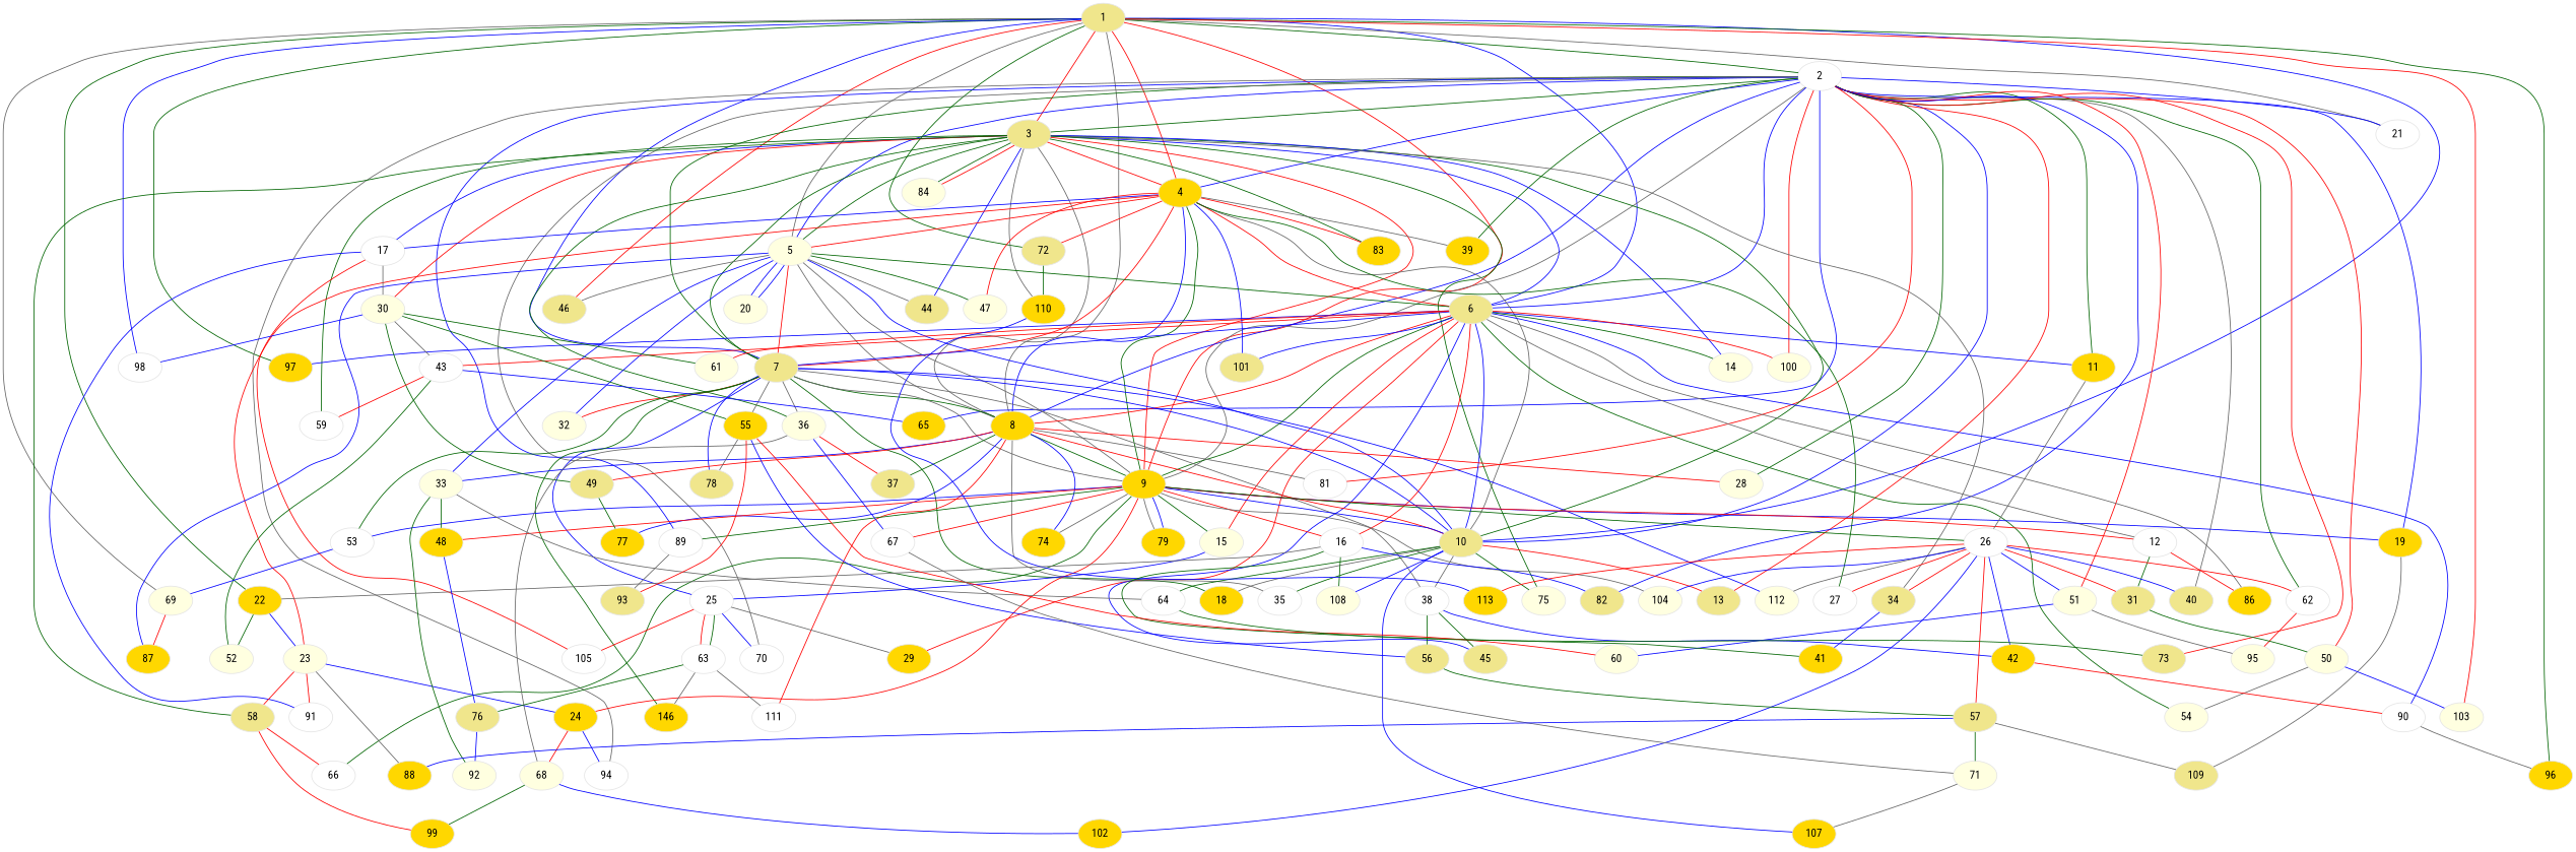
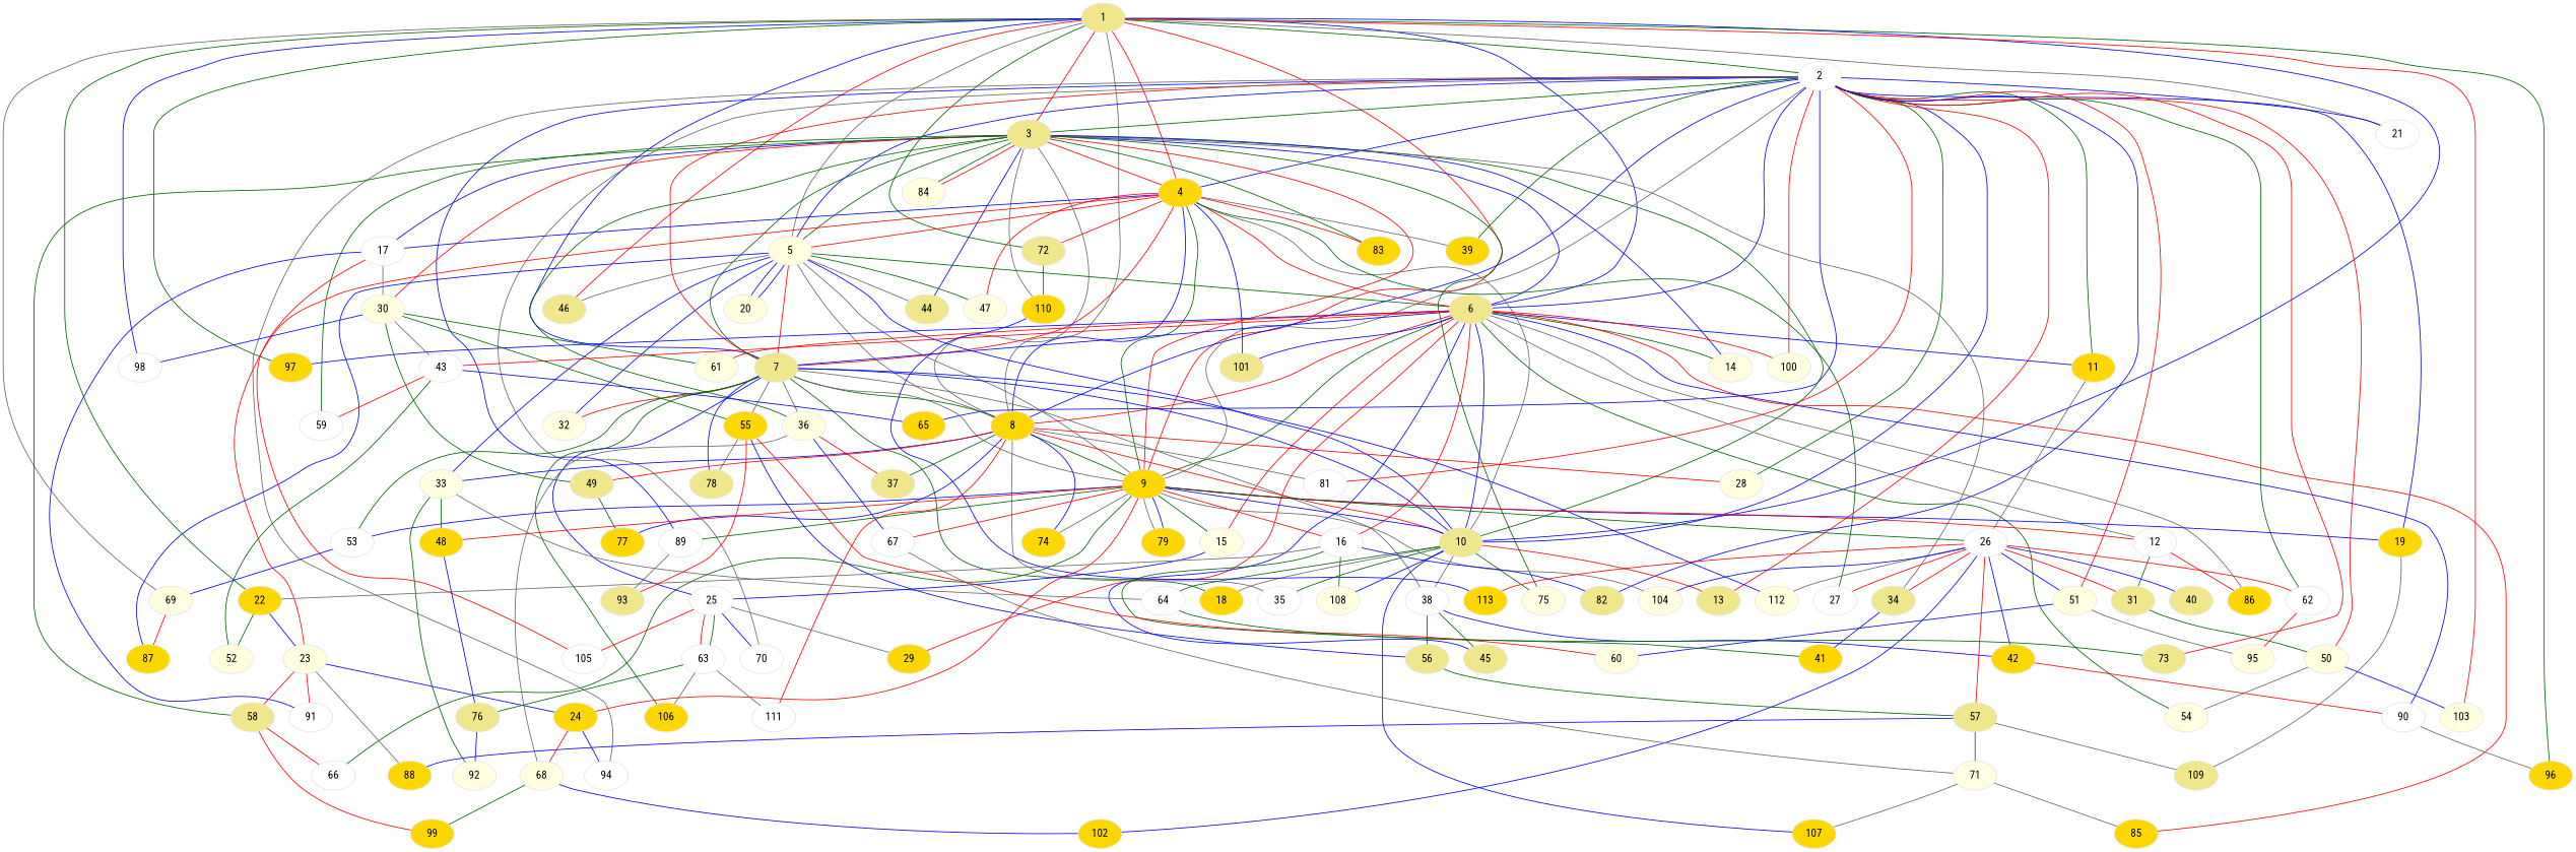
  graph {
    fontname="Roboto Condensed"
    node [color=gray90 fillcolor=gold fontname="Roboto Condensed" style=filled]
    edge [color=blue fontname="Roboto Condensed"]
    1 [fillcolor=khaki]
    2 [fillcolor=white]
    3 [fillcolor=khaki]
    4
    5 [fillcolor=lightyellow]
    6 [fillcolor=khaki]
    7 [fillcolor=khaki]
    8
    9
    10 [fillcolor=khaki]
    21 [fillcolor=white]
    22
    46 [fillcolor=khaki]
    69 [fillcolor=lightyellow]
    72 [fillcolor=khaki]
    96
    97
    98 [fillcolor=white]
    103 [fillcolor=lightyellow]
    11
    13 [fillcolor=khaki]
    19
    28 [fillcolor=lightyellow]
    39
    40 [fillcolor=khaki]
    50 [fillcolor=lightyellow]
    51 [fillcolor=lightyellow]
    62 [fillcolor=white]
    65
    70 [fillcolor=white]
    73 [fillcolor=khaki]
    81 [fillcolor=white]
    82 [fillcolor=khaki]
    89 [fillcolor=white]
    94 [fillcolor=white]
    100 [fillcolor=lightyellow]
    14 [fillcolor=lightyellow]
    17 [fillcolor=white]
    30 [fillcolor=lightyellow]
    34 [fillcolor=khaki]
    36 [fillcolor=lightyellow]
    44 [fillcolor=khaki]
    58 [fillcolor=khaki]
    59 [fillcolor=white]
    75 [fillcolor=lightyellow]
    83
    84 [fillcolor=lightyellow]
    110
    23 [fillcolor=lightyellow]
    27 [fillcolor=white]
    47 [fillcolor=lightyellow]
    101 [fillcolor=khaki]
    20 [fillcolor=lightyellow]
    32 [fillcolor=lightyellow]
    33 [fillcolor=lightyellow]
    87
    12 [fillcolor=white]
    15 [fillcolor=lightyellow]
    16 [fillcolor=white]
    29
    43 [fillcolor=white]
    45 [fillcolor=khaki]
    54 [fillcolor=lightyellow]
    61 [fillcolor=lightyellow]
+   85
    86
    90 [fillcolor=white]
    18
    25 [fillcolor=white]
    38 [fillcolor=white]
    53 [fillcolor=white]
    55
    78 [fillcolor=khaki]
-   106 [label=146]
+   106
    112 [fillcolor=lightyellow]
    35 [fillcolor=white]
    37 [fillcolor=khaki]
    49 [fillcolor=khaki]
    74
    77
    111 [fillcolor=white]
    24
    26 [fillcolor=white]
    48
    66 [fillcolor=white]
    67 [fillcolor=white]
    79
    104 [fillcolor=lightyellow]
    64 [fillcolor=white]
    107
    108 [fillcolor=lightyellow]
    52 [fillcolor=lightyellow]
    109 [fillcolor=khaki]
    60 [fillcolor=lightyellow]
    95 [fillcolor=lightyellow]
    93 [fillcolor=khaki]
    91 [fillcolor=white]
    105 [fillcolor=white]
    41
    68 [fillcolor=lightyellow]
    99
    113
    88
    92 [fillcolor=lightyellow]
    31 [fillcolor=khaki]
    63 [fillcolor=white]
    42
    56 [fillcolor=khaki]
    57 [fillcolor=khaki]
    102
    76 [fillcolor=khaki]
    71 [fillcolor=lightyellow]
    1 -- 2 [color=darkgreen]
    1 -- 3 [color=red]
    1 -- 4 [color=red]
    1 -- 5 [color=gray40]
    1 -- 6
    1 -- 7
    1 -- 8 [color=gray40]
    1 -- 9 [color=red]
    1 -- 10
    1 -- 21 [color=gray40]
    1 -- 22 [color=darkgreen]
    1 -- 46 [color=red]
    1 -- 69 [color=gray40]
    1 -- 72 [color=darkgreen]
    1 -- 96 [color=darkgreen]
    1 -- 97 [color=darkgreen]
    1 -- 98
    1 -- 103 [color=red]
    2 -- 3 [color=darkgreen]
    2 -- 4
    2 -- 5
    2 -- 6
-   2 -- 7 [color=darkgreen]
+   2 -- 7 [color=red]
    2 -- 8
    2 -- 9 [color=gray40]
    2 -- 10
    2 -- 21
    2 -- 11 [color=darkgreen]
    2 -- 13 [color=red]
    2 -- 19
    2 -- 28 [color=darkgreen]
    2 -- 39 [color=darkgreen]
-   2 -- 40 [color=gray40]
    2 -- 50 [color=red]
    2 -- 51 [color=red]
    2 -- 62 [color=darkgreen]
    2 -- 65
    2 -- 70 [color=gray40]
    2 -- 73 [color=red]
    2 -- 81 [color=red]
    2 -- 82
    2 -- 89
    2 -- 94 [color=gray40]
    2 -- 100 [color=red]
    3 -- 4 [color=red]
    3 -- 5 [color=darkgreen]
    3 -- 6
    3 -- 7 [color=darkgreen]
    3 -- 8 [color=gray40]
    3 -- 9 [color=red]
    3 -- 10 [color=darkgreen]
    3 -- 14
    3 -- 17
    3 -- 30 [color=red]
    3 -- 34 [color=gray40]
    3 -- 36 [color=darkgreen]
    3 -- 44
    3 -- 58 [color=darkgreen]
    3 -- 59 [color=darkgreen]
    3 -- 75 [color=darkgreen]
    3 -- 83 [color=darkgreen]
    3 -- 84 [color=darkgreen]
    3 -- 84 [color=red]
    3 -- 110 [color=gray40]
    4 -- 5 [color=red]
    4 -- 6 [color=red]
    4 -- 7 [color=red]
    4 -- 8
    4 -- 9 [color=darkgreen]
    4 -- 10 [color=gray40]
    4 -- 72 [color=red]
    4 -- 39 [color=gray40]
    4 -- 17
    4 -- 83 [color=red]
    4 -- 23 [color=red]
    4 -- 27 [color=darkgreen]
    4 -- 47 [color=red]
    4 -- 101
    5 -- 6 [color=darkgreen]
    5 -- 7 [color=red]
    5 -- 8 [color=gray40]
    5 -- 9 [color=gray40]
    5 -- 10
    5 -- 46 [color=gray40]
    5 -- 44 [color=gray40]
    5 -- 47 [color=darkgreen]
    5 -- 20
    5 -- 20
    5 -- 32
    5 -- 33
    5 -- 87
    6 -- 7
    6 -- 8 [color=red]
    6 -- 9 [color=darkgreen]
    6 -- 10
    6 -- 97
    6 -- 11
    6 -- 100 [color=red]
    6 -- 14 [color=darkgreen]
    6 -- 101
    6 -- 12 [color=gray40]
    6 -- 15 [color=red]
    6 -- 16 [color=red]
    6 -- 29 [color=red]
    6 -- 43 [color=red]
    6 -- 45
    6 -- 54 [color=darkgreen]
    6 -- 61 [color=red]
+   6 -- 85 [color=red]
    6 -- 86 [color=gray40]
    6 -- 90
    7 -- 8 [color=darkgreen]
    7 -- 9 [color=gray40]
    7 -- 10
    7 -- 36 [color=gray40]
    7 -- 32 [color=red]
    7 -- 18 [color=darkgreen]
    7 -- 25
    7 -- 38 [color=gray40]
    7 -- 53 [color=darkgreen]
    7 -- 55 [color=gray40]
    7 -- 78
    7 -- 106 [color=darkgreen]
    7 -- 112
    8 -- 9 [color=darkgreen]
    8 -- 10 [color=red]
    8 -- 28 [color=red]
    8 -- 81 [color=gray40]
    8 -- 33
    8 -- 35 [color=gray40]
    8 -- 37 [color=darkgreen]
    8 -- 49 [color=red]
    8 -- 74
    8 -- 77
    8 -- 111 [color=red]
    9 -- 10
    9 -- 19
    9 -- 89 [color=darkgreen]
    9 -- 12 [color=red]
    9 -- 15 [color=darkgreen]
    9 -- 16 [color=red]
    9 -- 53
    9 -- 74 [color=gray40]
    9 -- 24 [color=red]
    9 -- 26 [color=darkgreen]
    9 -- 48 [color=red]
    9 -- 66 [color=darkgreen]
    9 -- 67 [color=red]
    9 -- 79 [color=gray40]
    9 -- 79
    9 -- 104 [color=gray40]
    10 -- 13 [color=red]
    10 -- 75 [color=darkgreen]
    10 -- 18 [color=gray40]
    10 -- 38 [color=gray40]
    10 -- 35 [color=darkgreen]
    10 -- 64 [color=darkgreen]
    10 -- 107
    10 -- 108
    22 -- 23
    22 -- 52 [color=darkgreen]
    69 -- 87 [color=red]
    72 -- 110 [color=darkgreen]
    11 -- 26 [color=gray40]
    19 -- 109 [color=gray40]
    50 -- 103
    50 -- 54 [color=gray40]
    51 -- 60
    51 -- 95 [color=gray40]
    62 -- 95 [color=red]
    89 -- 93 [color=gray40]
    17 -- 30 [color=gray40]
    17 -- 91
    17 -- 105 [color=red]
    30 -- 98
    30 -- 43 [color=gray40]
    30 -- 61 [color=darkgreen]
    30 -- 55 [color=darkgreen]
    30 -- 49 [color=darkgreen]
    34 -- 41
    36 -- 37 [color=red]
    36 -- 67
    36 -- 68 [color=gray40]
    58 -- 66 [color=red]
    58 -- 99 [color=red]
    110 -- 113
    23 -- 58 [color=red]
    23 -- 24
    23 -- 91 [color=red]
    23 -- 88 [color=gray40]
    33 -- 48 [color=darkgreen]
    33 -- 64 [color=gray40]
    33 -- 92 [color=darkgreen]
    12 -- 86 [color=red]
    12 -- 31 [color=darkgreen]
    15 -- 25
    16 -- 22 [color=gray40]
    16 -- 82
    16 -- 108 [color=darkgreen]
    16 -- 41 [color=darkgreen]
    43 -- 65
    43 -- 59 [color=red]
    43 -- 52 [color=darkgreen]
    90 -- 96 [color=gray40]
    25 -- 70
    25 -- 29 [color=gray40]
    25 -- 105 [color=red]
    25 -- 63 [color=red]
    25 -- 63 [color=darkgreen]
    38 -- 45 [color=darkgreen]
    38 -- 42
    38 -- 56 [color=darkgreen]
    53 -- 69
    55 -- 78 [color=gray40]
    55 -- 60 [color=red]
    55 -- 93 [color=red]
    55 -- 56
    49 -- 77 [color=darkgreen]
    24 -- 94
    24 -- 68 [color=red]
    26 -- 40
    26 -- 51
    26 -- 62 [color=red]
    26 -- 34 [color=red]
    26 -- 27 [color=red]
    26 -- 112 [color=gray40]
    26 -- 104
    26 -- 113 [color=red]
    26 -- 31 [color=red]
    26 -- 42
    26 -- 57 [color=red]
    26 -- 102
    48 -- 76
    67 -- 71 [color=gray40]
    64 -- 73 [color=darkgreen]
    68 -- 99 [color=darkgreen]
    68 -- 102
    31 -- 50 [color=darkgreen]
    63 -- 106 [color=gray40]
    63 -- 111 [color=gray40]
    63 -- 76 [color=darkgreen]
    42 -- 90 [color=red]
    56 -- 57 [color=darkgreen]
    57 -- 109 [color=gray40]
    57 -- 88
    57 -- 71 [color=darkgreen]
    76 -- 92
+   71 -- 85 [color=gray40]
    71 -- 107 [color=gray40]
  }
